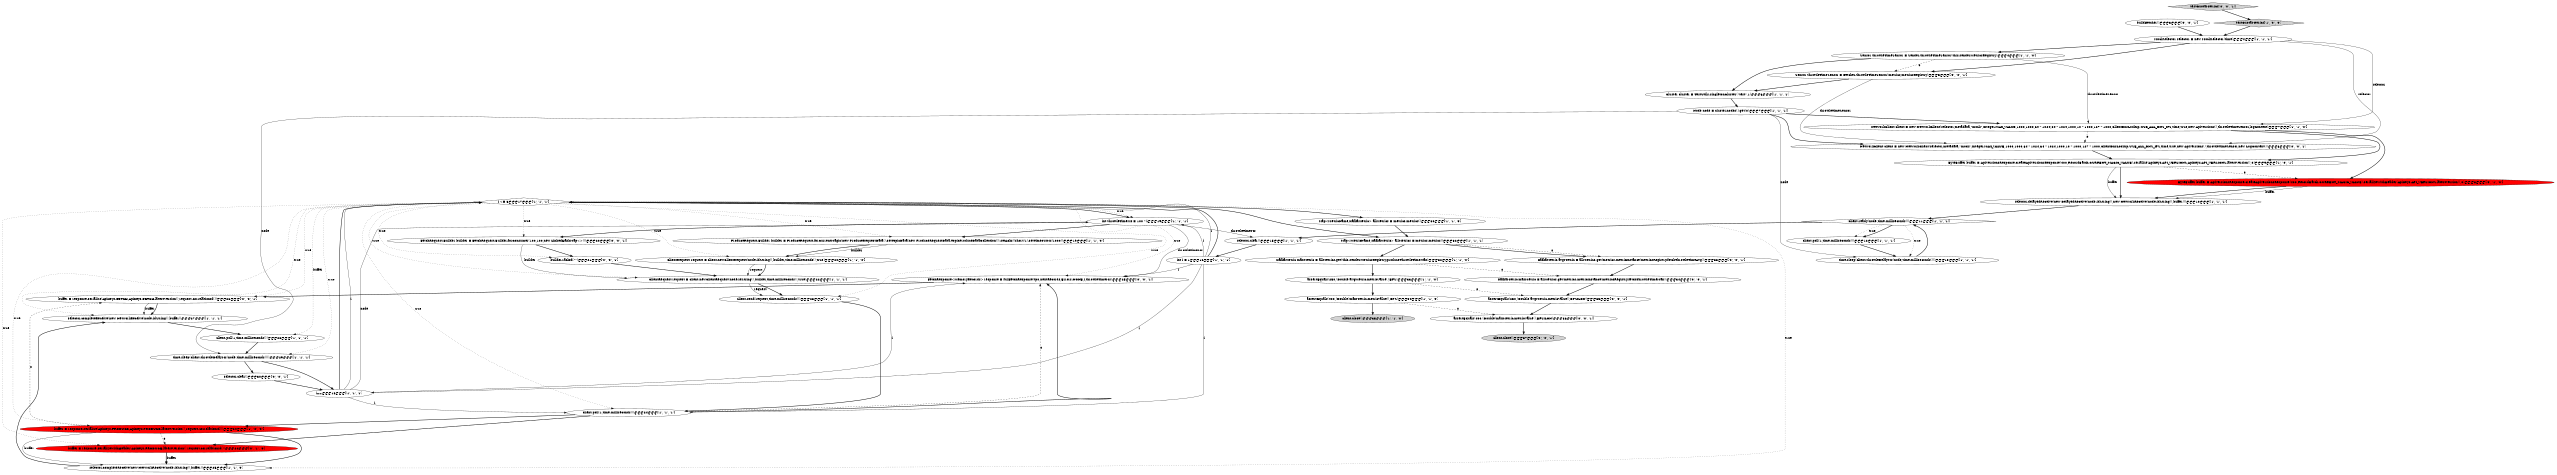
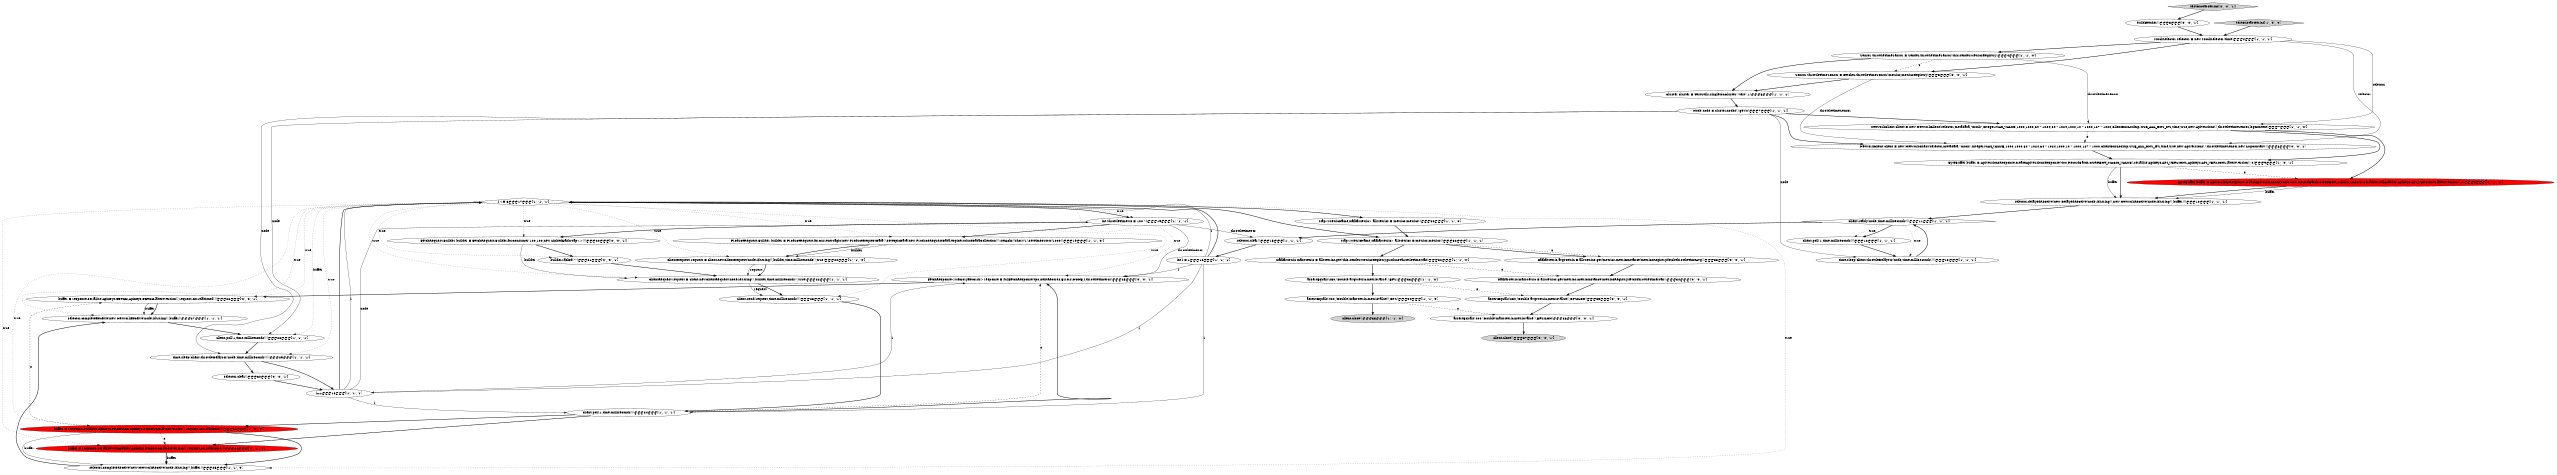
  digraph {
    node [fillcolor=white shape=ellipse style=filled]
    edge [style=bold]
    n1 [label="assertEquals(250,(Double)avgMetric.metricValue(),EPS)@@@33@@@['1', '1', '0']"]
    n2 [label="assertEquals(250,(Double)avgMetric.metricValue(),EPSILON)@@@35@@@['0', '0', '1']"]
    n3 [label="assertEquals(400,(Double)maxMetric.metricValue(),EPS)@@@34@@@['1', '1', '0']"]
    n4 [label="assertEquals(400,(Double)maxMetric.metricValue(),EPSILON)@@@36@@@['0', '0', '1']"]
    n5 [fillcolor=lightgray label="client.close()@@@35@@@['1', '1', '0']"]
    n6 [label="i++@@@18@@@['1', '1', '1']"]
    n7 [label="int throttleTimeMs = 100 * i@@@19@@@['1', '1', '1']"]
    n8 [label="client.poll(1,time.milliseconds())@@@24@@@['1', '1', '1']"]
    n9 [label="i <= 3@@@17@@@['1', '1', '1']" shape=diamond]
    n10 [label="FetchResponse<MemoryRecords> response = fullFetchResponse(tp0,nextRecords,Errors.NONE,i,throttleTimeMs)@@@25@@@['0', '0', '1']"]
    n11 [label="ProduceRequest.Builder builder = ProduceRequest.forCurrentMagic(new ProduceRequestData().setTopicData(new ProduceRequestData.TopicProduceDataCollection()).setAcks((short)1).setTimeoutMs(1000))@@@19@@@['1', '1', '0']"]
    n12 [label="FetchRequest.Builder builder = FetchRequest.Builder.forConsumer(100,100,new LinkedHashMap<>())@@@20@@@['0', '0', '1']"]
    n13 [label="selector.clear()@@@15@@@['1', '1', '1']"]
    n14 [fillcolor=red label="buffer = response.serialize(ApiKeys.PRODUCE,ApiKeys.PRODUCE.latestVersion(),request.correlationId())@@@24@@@['1', '0', '0']"]
    n15 [fillcolor=red label="buffer = response.serializeWithHeader(ApiKeys.PRODUCE.latestVersion(),request.correlationId())@@@24@@@['0', '1', '0']"]
    n16 [label="Map<MetricName,KafkaMetric> allMetrics = metrics.metrics()@@@30@@@['1', '1', '0']"]
    n17 [label="Map<MetricName,KafkaMetric> allMetrics = metrics.metrics()@@@32@@@['1', '1', '1']"]
    n18 [label="client.send(request,time.milliseconds())@@@23@@@['1', '1', '1']"]
    n19 [label="time.sleep(client.throttleDelayMs(node,time.milliseconds()))@@@29@@@['1', '1', '1']"]
    n20 [label="ClientRequest request = client.newClientRequest(node.idString(),builder,time.milliseconds(),true)@@@20@@@['1', '1', '0']"]
    n21 [label="selector.completeReceive(new NetworkReceive(node.idString(),buffer))@@@27@@@['1', '1', '1']"]
    n22 [label="client.poll(1,time.milliseconds())@@@28@@@['1', '1', '1']"]
    n23 [label="buffer = response.serialize(ApiKeys.FETCH,ApiKeys.FETCH.latestVersion(),request.correlationId())@@@26@@@['0', '0', '1']"]
    n24 [label="ClientRequest request = client.newClientRequest(node.idString(),builder,time.milliseconds(),true)@@@22@@@['1', '1', '1']"]
    n25 [label="builder.rackId(\"\")@@@21@@@['0', '0', '1']"]
    n26 [label="selector.completeReceive(new NetworkReceive(node.idString(),buffer))@@@25@@@['1', '1', '0']"]
    n27 [label="KafkaMetric avgMetric = allMetrics.get(metrics.metricInstance(metricsRegistry.fetchThrottleTimeAvg))@@@33@@@['0', '0', '1']"]
    n28 [label="KafkaMetric maxMetric = allMetrics.get(this.senderMetricsRegistry.produceThrottleTimeMax)@@@32@@@['1', '1', '0']"]
    n29 [label="NetworkClient client = new NetworkClient(selector,metadata,\"mock\",Integer.MAX_VALUE,1000,1000,64 * 1024,64 * 1024,1000,10 * 1000,127 * 1000,ClientDnsLookup.USE_ALL_DNS_IPS,time,true,new ApiVersions(),throttleTimeSensor,logContext)@@@7@@@['1', '1', '0']"]
    n30 [fillcolor=red label="ByteBuffer buffer = ApiVersionsResponse.createApiVersionsResponse(400,RecordBatch.CURRENT_MAGIC_VALUE).serializeWithHeader(ApiKeys.API_VERSIONS.latestVersion(),0)@@@8@@@['0', '1', '0']"]
    n31 [label="NetworkClient client = new NetworkClient(selector,metadata,\"mock\",Integer.MAX_VALUE,1000,1000,64 * 1024,64 * 1024,1000,10 * 1000,127 * 1000,ClientDnsLookup.USE_ALL_DNS_IPS,time,true,new ApiVersions(),throttleTimeSensor,new LogContext())@@@8@@@['0', '0', '1']"]
    n32 [label="ByteBuffer buffer = ApiVersionsResponse.createApiVersionsResponse(400,RecordBatch.CURRENT_MAGIC_VALUE).serialize(ApiKeys.API_VERSIONS,ApiKeys.API_VERSIONS.latestVersion(),0)@@@9@@@['1', '0', '1']"]
    n33 [label="selector.delayedReceive(new DelayedReceive(node.idString(),new NetworkReceive(node.idString(),buffer)))@@@10@@@['1', '1', '1']"]
    n34 [label="KafkaMetric maxMetric = allMetrics.get(metrics.metricInstance(metricsRegistry.fetchThrottleTimeMax))@@@34@@@['0', '0', '1']"]
    n35 [label="selector.clear()@@@30@@@['0', '0', '1']"]
    n36 [fillcolor=lightgray label="client.close()@@@37@@@['0', '0', '1']"]
    n37 [label="int i = 1@@@16@@@['1', '1', '1']"]
    n38 [label="MockSelector selector = new MockSelector(time)@@@4@@@['1', '1', '1']"]
    n39 [label="Sensor throttleTimeSensor = Sender.throttleTimeSensor(this.senderMetricsRegistry)@@@4@@@['1', '1', '0']"]
    n40 [label="Sensor throttleTimeSensor = Fetcher.throttleTimeSensor(metrics,metricsRegistry)@@@5@@@['0', '0', '1']"]
    n41 [label="Cluster cluster = TestUtils.singletonCluster(\"test\",1)@@@6@@@['1', '1', '1']"]
    n42 [fillcolor=lightgray label="testQuotaMetrics['0', '0', '1']" shape=diamond]
    n43 [label="buildFetcher()@@@3@@@['0', '0', '1']"]
    n44 [label="client.poll(1,time.milliseconds())@@@12@@@['1', '1', '1']"]
    n45 [label="time.sleep(client.throttleDelayMs(node,time.milliseconds()))@@@13@@@['1', '1', '1']"]
    n46 [label="!client.ready(node,time.milliseconds())@@@11@@@['1', '1', '1']" shape=diamond]
    n47 [label="Node node = cluster.nodes().get(0)@@@7@@@['1', '1', '1']"]
    n48 [fillcolor=lightgray label="testQuotaMetrics['1', '0', '0']" shape=diamond]
    n1 -> n2 [label=0 style=dashed]
    n1 -> n3
    n2 -> n4
    n3 -> n4 [label=0 style=dashed]
    n3 -> n5
    n4 -> n36
    n6 -> n7 [label="node" style=solid]
    n6 -> n8 [label=i style=solid]
    n6 -> n9 [label=i style=solid]
    n6 -> n9
    n6 -> n10 [label=i style=solid]
    n7 -> n10 [label=throttleTimeMs style=solid]
    n7 -> n11
    n7 -> n12
    n7 -> n13 [label=throttleTimeMs style=solid]
    n8 -> n10 [label=0 style=dashed]
    n8 -> n10
    n8 -> n14
    n8 -> n15
    n9 -> n7
    n9 -> n7 [label=true style=dotted]
-   n9 -> n8 [label=true style=dotted]
    n9 -> n10 [label=true style=dotted]
    n9 -> n11 [label=true style=dotted]
    n9 -> n12 [label=true style=dotted]
    n9 -> n14 [label=true style=dotted]
    n9 -> n15 [label=true style=dotted]
    n9 -> n16
    n9 -> n17
    n9 -> n18 [label=true style=dotted]
    n9 -> n19 [label=true style=dotted]
    n9 -> n20 [label=true style=dotted]
    n9 -> n21 [label=true style=dotted]
    n9 -> n22 [label=buffer style=dotted]
    n9 -> n23 [label=true style=dotted]
    n9 -> n24 [label=true style=dotted]
    n9 -> n25 [label=true style=dotted]
    n9 -> n26 [label=true style=dotted]
    n10 -> n23
    n11 -> n20 [label=builder style=solid]
    n11 -> n20
    n12 -> n24 [label=builder style=solid]
    n12 -> n25
    n13 -> n37
    n14 -> n15 [label=0 style=dashed]
    n14 -> n23 [label=0 style=dashed]
    n14 -> n26
    n14 -> n26 [label=buffer style=solid]
    n15 -> n26
    n15 -> n26 [label=buffer style=solid]
    n16 -> n17
    n17 -> n27
    n17 -> n27 [label=0 style=dashed]
    n17 -> n28
    n18 -> n8
    n19 -> n6
    n19 -> n35
    n20 -> n24
    n20 -> n24 [label=request style=solid]
    n21 -> n22
    n22 -> n19
    n23 -> n21 [label=buffer style=solid]
    n23 -> n21
    n24 -> n18
    n24 -> n18 [label=request style=solid]
    n25 -> n24
    n26 -> n21
    n27 -> n34
    n28 -> n1
    n28 -> n34 [label=0 style=dashed]
    n29 -> n30
    n29 -> n31 [label=0 style=dashed]
    n29 -> n32
    n30 -> n33 [label=buffer style=solid]
    n30 -> n33
    n31 -> n32
    n32 -> n30 [label=0 style=dashed]
    n32 -> n33 [label=buffer style=solid]
    n32 -> n33
    n33 -> n46
    n34 -> n2
    n35 -> n6
    n37 -> n6 [label=i style=solid]
-   n37 -> n7 [label=i style=solid]
    n37 -> n8 [label=i style=solid]
    n37 -> n9 [label=i style=solid]
    n37 -> n9
    n37 -> n10 [label=i style=solid]
    n38 -> n29 [label=selector style=solid]
    n38 -> n31 [label=selector style=solid]
    n38 -> n39
    n38 -> n40
    n39 -> n29 [label=throttleTimeSensor style=solid]
    n39 -> n40 [label=0 style=dashed]
    n39 -> n41
    n40 -> n31 [label=throttleTimeSensor style=solid]
    n40 -> n41
    n41 -> n47
-   n42 -> n48
+   n42 -> n43
    n43 -> n38
    n44 -> n45
    n45 -> n46
    n46 -> n13
    n46 -> n44 [label=true style=dotted]
    n46 -> n44
    n46 -> n45 [label=true style=dotted]
    n47 -> n19 [label="node" style=solid]
+   n47 -> n22 [label="node" style=solid]
    n47 -> n29
    n47 -> n31
    n47 -> n45 [label="node" style=solid]
    n48 -> n38
  }
